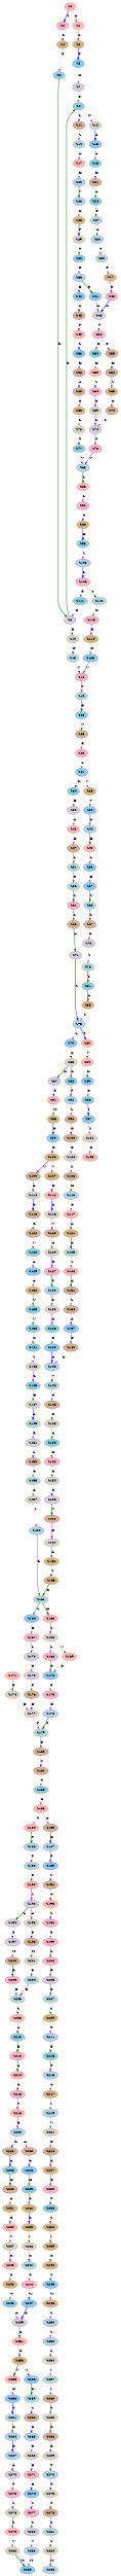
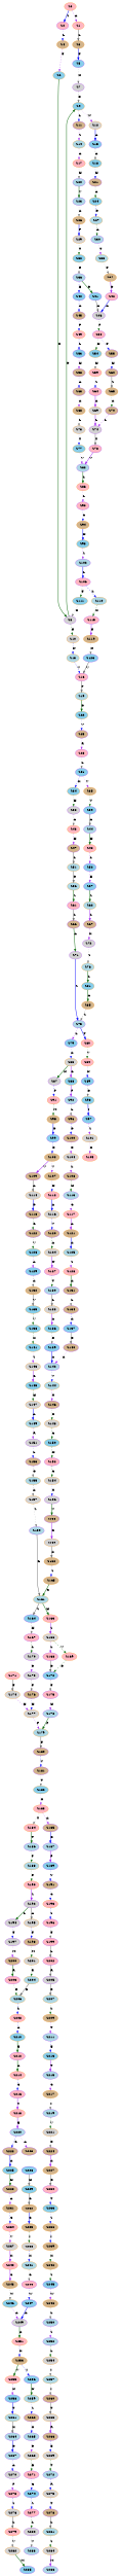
  strict digraph {
    node [color=darkorange fillcolor=tan style=filled]
    edge [color=blue style=bold]
    S0 [fillcolor=lightpink]
    S1 [fillcolor=lightpink]
    S2 [color=purple fillcolor=lightpink]
    S3
    S4
    S5 [color=purple fillcolor=skyblue]
    S6 [fillcolor=skyblue]
    S7 [color=purple fillcolor=lightgrey]
    S8 [color=purple fillcolor=lightgrey]
    S9 [fillcolor=skyblue]
    S10 [fillcolor=lightgrey]
    S11 [color=purple]
    S12 [fillcolor=lightgrey]
    S13 [fillcolor=lightblue]
    S14 [fillcolor=lightblue]
    S15 [color=purple fillcolor=skyblue]
    S16 [color=purple fillcolor=lightpink]
    S17 [fillcolor=lightpink]
    S18 [fillcolor=skyblue]
    S19 [fillcolor=lightblue]
    S20 [color=purple fillcolor=lightblue]
    S21 [color=purple]
    S22 [fillcolor=skyblue]
    S23 [color=purple fillcolor=lightblue]
    S24 [fillcolor=skyblue]
    S25 [color=purple]
    S26
    S27 [fillcolor=lightblue]
    S28 [color=purple fillcolor=lightpink]
    S29 [fillcolor=lightgrey]
    S30 [color=purple fillcolor=lightblue]
    S31 [color=purple fillcolor=skyblue]
    S32 [fillcolor=skyblue]
    S33 [fillcolor=lightblue]
    S34 [fillcolor=skyblue]
    S35
    S36 [color=purple fillcolor=lightblue]
    S37
    S38 [color=purple fillcolor=lightgrey]
    S39 [color=purple fillcolor=skyblue]
    S40 [color=purple fillcolor=skyblue]
    S41 [color=purple fillcolor=skyblue]
    S42 [color=purple fillcolor=lightpink]
    S43 [fillcolor=lightpink]
    S44 [color=purple fillcolor=lightblue]
    S45 [color=purple]
    S46 [color=purple fillcolor=lightgrey]
    S47 [color=purple]
    S48 [fillcolor=lightpink]
    S49 [fillcolor=lightpink]
    S50 [color=purple fillcolor=lightpink]
    S51 [fillcolor=lightblue]
    S52 [color=purple fillcolor=skyblue]
    S53 [color=purple fillcolor=skyblue]
    S54 [fillcolor=skyblue]
    S55 [color=purple]
    S56 [fillcolor=lightblue]
    S57 [color=purple fillcolor=skyblue]
    S58 [color=purple]
    S59 [fillcolor=lightpink]
    S60 [color=purple]
    S61 [color=purple fillcolor=lightpink]
    S62 [fillcolor=lightblue]
    S63 [color=purple]
    S64 [color=purple fillcolor=lightpink]
    S65
    S66 [color=purple]
    S67 [color=purple]
    S68
    S69 [fillcolor=lightgrey]
    S70 [color=purple]
    S71 [color=purple fillcolor=lightgrey]
    S72 [color=purple fillcolor=lightgrey]
    S73 [fillcolor=lightgrey]
    S74 [color=purple fillcolor=lightgrey]
    S75 [color=purple fillcolor=lightblue]
    S76 [fillcolor=lightblue]
    S77 [fillcolor=skyblue]
    S78 [color=purple fillcolor=lightpink]
    S79 [color=purple fillcolor=skyblue]
    S80 [fillcolor=lightpink]
    S81 [fillcolor=skyblue]
    S82 [color=purple fillcolor=lightblue]
    S83 [fillcolor=lightgrey]
    S84 [fillcolor=lightpink]
    S85
    S86 [fillcolor=lightpink]
    S87 [color=purple fillcolor=lightgrey]
    S88 [fillcolor=skyblue]
    S89 [color=purple fillcolor=skyblue]
    S90 [color=purple fillcolor=lightpink]
    S91 [fillcolor=lightpink]
    S92 [color=purple fillcolor=lightblue]
    S93 [fillcolor=skyblue]
    S94
    S95
    S96 [color=purple]
    S97 [color=purple fillcolor=skyblue]
    S98 [fillcolor=skyblue]
    S99 [color=purple fillcolor=skyblue]
    S100 [color=purple]
    S101 [fillcolor=lightgrey]
    S102 [color=purple fillcolor=lightblue]
    S103
    S104 [fillcolor=lightgrey]
    S105 [fillcolor=lightpink]
    S106 [color=purple fillcolor=lightpink]
    S107
    S109 [color=purple]
    S108 [color=purple]
    S110 [fillcolor=lightblue]
    S111 [fillcolor=skyblue]
    S112 [fillcolor=lightpink]
    S113 [color=purple fillcolor=lightblue]
    S114 [fillcolor=lightgrey]
    S115 [color=purple fillcolor=lightpink]
    S116 [fillcolor=lightgrey]
    S117 [fillcolor=lightpink]
    S118 [color=purple]
    S119
    S120 [color=purple]
    S121
    S122 [color=purple]
    S123 [color=purple fillcolor=skyblue]
    S124 [fillcolor=lightgrey]
    S125 [fillcolor=lightblue]
    S126 [fillcolor=skyblue]
    S127 [color=purple fillcolor=lightpink]
    S128 [fillcolor=lightpink]
    S129 [color=purple fillcolor=skyblue]
    S130 [color=purple fillcolor=lightblue]
    S131 [color=purple]
    S132
    S133 [fillcolor=lightgrey]
    S134 [color=purple]
    S135 [fillcolor=skyblue]
    S136 [fillcolor=skyblue]
    S137 [color=purple fillcolor=skyblue]
    S138 [fillcolor=skyblue]
    S139 [color=purple fillcolor=skyblue]
    S140 [color=purple]
    S141 [fillcolor=skyblue]
    S142 [color=purple fillcolor=lightblue]
    S143 [fillcolor=lightgrey]
    S144 [fillcolor=lightblue]
    S145 [fillcolor=skyblue]
    S146 [color=purple]
    S147 [fillcolor=lightgrey]
    S148 [fillcolor=lightgrey]
    S149 [fillcolor=lightblue]
    S150 [fillcolor=skyblue]
    S151 [color=purple fillcolor=lightgrey]
    S152 [color=purple fillcolor=lightpink]
    S153 [color=purple]
    S154 [fillcolor=lightgrey]
    S155 [fillcolor=lightblue]
    S156 [color=purple fillcolor=lightgrey]
    S157 [fillcolor=lightgrey]
    S158 [color=purple]
    S159 [color=purple fillcolor=lightblue]
    S160 [fillcolor=lightgrey]
    S161 [fillcolor=lightblue]
    S162
    S163 [fillcolor=lightpink]
    S164 [color=purple fillcolor=skyblue]
    S165
    S166 [fillcolor=lightgrey]
    S167 [color=purple fillcolor=lightpink]
    S168 [color=purple fillcolor=lightpink]
    S169 [fillcolor=lightpink]
    S170 [color=purple fillcolor=lightgrey]
    S172 [color=purple fillcolor=skyblue]
    S173 [color=purple fillcolor=lightgrey]
    S171 [fillcolor=lightpink]
    S174 [fillcolor=lightgrey]
    S175 [color=purple fillcolor=lightpink]
    S176 [color=purple]
    S177 [fillcolor=lightgrey]
    S178 [color=purple fillcolor=lightblue]
    S179 [fillcolor=lightblue]
    S180 [color=purple]
    S181 [color=purple]
    S182 [fillcolor=skyblue]
    S183 [fillcolor=lightpink]
    S184 [fillcolor=lightpink]
    S185 [color=purple]
    S186 [color=purple fillcolor=lightblue]
    S187 [color=purple fillcolor=lightblue]
    S188 [fillcolor=lightblue]
    S189 [color=purple fillcolor=skyblue]
    S190 [fillcolor=lightpink]
    S191 [color=purple]
    S192 [color=purple fillcolor=lightgrey]
    S193 [fillcolor=lightpink]
    S194 [color=purple fillcolor=lightgrey]
    S195 [fillcolor=lightgrey]
    S196 [color=purple fillcolor=lightpink]
    S197 [color=purple fillcolor=lightgrey]
    S198 [color=purple]
    S199 [color=purple fillcolor=lightpink]
    S200 [color=purple]
    S201 [fillcolor=lightgrey]
    S202 [color=purple fillcolor=lightpink]
    S203 [color=purple fillcolor=lightpink]
    S204 [fillcolor=lightblue]
    S205 [color=purple fillcolor=lightgrey]
    S206 [fillcolor=lightblue]
    S207 [fillcolor=lightblue]
    S208 [fillcolor=lightpink]
    S209
    S210 [fillcolor=skyblue]
    S211 [color=purple fillcolor=lightblue]
    S212 [color=purple fillcolor=lightpink]
    S213 [fillcolor=skyblue]
    S214 [fillcolor=lightpink]
    S215 [color=purple fillcolor=lightblue]
    S216 [color=purple fillcolor=lightpink]
    S217
    S218 [fillcolor=lightpink]
    S219 [color=purple fillcolor=lightblue]
    S220 [color=purple fillcolor=lightblue]
    S221 [fillcolor=lightgrey]
    S222 [color=purple]
    S223 [color=purple]
    S224 [color=purple]
    S225 [fillcolor=skyblue]
    S226 [color=purple fillcolor=skyblue]
    S227
    S228 [color=purple]
    S229 [fillcolor=skyblue]
    S230 [color=purple fillcolor=lightpink]
    S231
    S232
    S233 [fillcolor=skyblue]
    S234 [fillcolor=lightpink]
    S235
    S236
    S237 [fillcolor=lightgrey]
    S238 [fillcolor=lightgrey]
    S239
    S240 [fillcolor=lightpink]
    S241 [fillcolor=lightblue]
    S242
    S243
    S244 [color=purple fillcolor=lightpink]
    S245 [color=purple fillcolor=skyblue]
    S246 [fillcolor=skyblue]
    S247 [color=purple fillcolor=skyblue]
    S248
    S249 [color=purple fillcolor=lightgrey]
    S250 [color=purple fillcolor=lightblue]
    S251 [fillcolor=lightpink]
    S252 [color=purple fillcolor=lightblue]
    S253
    S254 [fillcolor=lightgrey]
    S255 [fillcolor=lightpink]
    S256 [color=purple fillcolor=skyblue]
    S257 [fillcolor=lightblue]
    S258 [color=purple fillcolor=skyblue]
    S259 [fillcolor=lightblue]
    S260 [color=purple]
    S261 [fillcolor=lightblue]
    S262 [color=purple]
    S263 [fillcolor=lightgrey]
    S264 [color=purple fillcolor=lightblue]
    S265 [color=purple fillcolor=lightblue]
    S266 [color=purple]
    S267 [color=purple fillcolor=lightblue]
    S268 [fillcolor=lightgrey]
    S269 [fillcolor=lightgrey]
    S270 [color=purple fillcolor=lightgrey]
    S271 [color=purple fillcolor=lightpink]
    S272 [color=purple fillcolor=lightblue]
    S273 [color=purple fillcolor=lightpink]
    S274 [color=purple fillcolor=skyblue]
    S275 [fillcolor=lightgrey]
    S276 [fillcolor=lightgrey]
    S277 [color=purple fillcolor=lightpink]
    S278 [color=purple]
    S279 [fillcolor=lightpink]
    S280 [color=purple fillcolor=lightgrey]
    S281 [fillcolor=lightblue]
    S282 [fillcolor=lightgrey]
    S283 [color=purple fillcolor=lightblue]
    S284 [fillcolor=lightgrey]
    S285 [color=purple fillcolor=skyblue]
    S286 [color=purple fillcolor=lightblue]
    S0 -> S1 [color=purple label=A style=dashed]
    S0 -> S2 [label=S]
    S1 -> S3 [color=gray40 label=L]
    S2 -> S4 [label=L style=dotted]
    S3 -> S5 [label=F]
    S4 -> S6 [color=purple label=F style=dashed]
    S5 -> S7 [color=gray40 label=K style=dotted]
    S6 -> S8 [color=darkgreen label=K]
    S7 -> S9 [color=gray40 label=D style=dashed]
    S8 -> S9 [color=darkgreen label=D]
    S8 -> S10 [color=darkgreen label=F style=dashed]
    S9 -> S11 [label=L style=dotted]
    S9 -> S12 [color=purple label=W style=dotted]
    S10 -> S13 [label=N style=dashed]
    S11 -> S14 [color=purple label=S style=dashed]
    S12 -> S15 [label=A]
    S13 -> S16 [label=V style=dashed]
    S14 -> S17 [color=purple label=A style=dotted]
    S15 -> S18 [color=gray40 label=A style=dashed]
    S16 -> S19 [color=gray40 label=P]
    S17 -> S20 [color=gray40 label=H style=dotted]
    S18 -> S21 [label=H style=dotted]
    S19 -> S22 [color=darkgreen label=D]
    S20 -> S23 [color=darkgreen label=V]
    S21 -> S24 [color=darkgreen label=A style=dotted]
    S22 -> S25 [label=V style=dotted]
    S23 -> S26 [color=gray40 label=A style=dotted]
    S24 -> S27 [label=D style=dashed]
    S25 -> S28 [color=purple label=R style=dotted]
    S26 -> S29 [label=P]
    S27 -> S30 [color=darkgreen label=A style=dashed]
    S28 -> S31 [color=gray40 label=L style=dotted]
    S29 -> S32 [color=darkgreen label=T style=dotted]
    S30 -> S33 [color=purple label=T style=dotted]
    S31 -> S34 [label=K style=dashed]
    S31 -> S35 [color=purple label=V style=dotted]
    S32 -> S36 [color=gray40 label=F style=dotted]
    S33 -> S37 [color=gray40 label=F style=dotted]
    S34 -> S38 [color=darkgreen label=H style=dotted]
    S35 -> S39 [color=darkgreen label=Y style=dotted]
    S36 -> S40 [label=E style=dashed]
    S36 -> S41 [color=darkgreen label=D]
    S37 -> S42 [color=purple label=D]
    S38 -> S43 [color=gray40 label=A style=dotted]
    S39 -> S44 [color=gray40 label=A]
    S40 -> S45 [label=A style=dashed]
    S41 -> S46 [color=gray40 label=A]
    S42 -> S46 [label=A]
    S43 -> S47 [color=purple label=H style=dashed]
    S44 -> S48 [color=darkgreen label=H]
    S45 -> S49 [label=P style=dotted]
    S46 -> S50 [color=darkgreen label=P style=dotted]
    S47 -> S51 [color=gray40 label=L]
    S48 -> S52 [color=purple label=L style=dashed]
    S49 -> S53 [label=L style=dashed]
    S50 -> S54 [color=darkgreen label=H style=dotted]
    S50 -> S55 [label=F style=dotted]
    S51 -> S56 [color=gray40 label=D]
    S52 -> S57 [color=purple label=E style=dashed]
    S53 -> S58 [color=purple label=H style=dashed]
    S54 -> S59 [color=gray40 label=H style=dotted]
    S55 -> S60 [label=H style=dotted]
    S56 -> S61 [color=darkgreen label=S]
    S57 -> S62 [color=darkgreen label=S]
    S58 -> S63 [label=A style=dotted]
    S59 -> S64 [label=S style=dotted]
    S60 -> S65 [color=gray40 label=S]
    S61 -> S66 [color=gray40 label=L]
    S62 -> S67 [color=purple label=L]
    S63 -> S68 [color=purple label=A style=dotted]
    S64 -> S69 [color=purple label=A]
    S65 -> S70 [color=darkgreen label=A style=dotted]
    S66 -> S71 [color=darkgreen label=A]
    S67 -> S72 [color=purple label=K style=dashed]
    S68 -> S73 [color=gray40 label=L style=dotted]
    S69 -> S74 [color=purple label=L]
    S70 -> S74 [color=purple label=L style=dashed]
    S71 -> S75 [label=S]
    S72 -> S76 [color=gray40 label=S style=dotted]
    S73 -> S77 [label=T style=dotted]
    S74 -> S78 [color=gray40 label=T]
    S75 -> S79 [color=purple label=L style=dashed]
    S75 -> S80 [label=T]
    S76 -> S81 [color=darkgreen label=L]
    S77 -> S82 [color=purple label=V style=dotted]
    S78 -> S82 [color=purple label=V]
    S79 -> S83 [label=A style=dotted]
    S80 -> S84 [color=darkgreen label=V style=dotted]
    S81 -> S85 [color=darkgreen label=A]
    S82 -> S86 [color=darkgreen label=L]
    S83 -> S87 [color=darkgreen label=N]
    S83 -> S88 [color=purple label=G]
    S84 -> S89 [label=N style=dotted]
    S85 -> S75 [color=gray40 label=S style=dashed]
    S86 -> S90 [color=purple label=L style=dotted]
    S87 -> S91 [label=P style=dashed]
    S88 -> S92 [color=purple label=P]
    S89 -> S93 [color=gray40 label=D style=dashed]
    S90 -> S94 [label=C style=dotted]
    S91 -> S95 [color=darkgreen label=M style=dashed]
    S92 -> S96 [color=gray40 label=L style=dashed]
    S93 -> S97 [label=I]
    S94 -> S98 [label=H]
    S95 -> S99 [label=D]
    S96 -> S100 [label=D style=dashed]
    S97 -> S101 [color=purple label=S style=dashed]
    S98 -> S102 [color=purple label=S style=dashed]
    S99 -> S103 [label=D style=dashed]
    S100 -> S104 [color=purple label=D style=dotted]
    S101 -> S105 [color=purple label=K style=dotted]
    S102 -> S106 [label=L]
    S103 -> S107 [color=purple label=V style=dotted]
    S103 -> S109 [color=purple label=V]
    S104 -> S108 [color=purple label=L style=dotted]
    S106 -> S110 [label=L style=dashed]
    S106 -> S111 [color=darkgreen label=F style=dotted]
    S107 -> S112 [label=H style=dotted]
    S109 -> S114 [color=gray40 label=A]
    S108 -> S113 [color=darkgreen label=H style=dashed]
    S110 -> S115 [color=darkgreen label=K style=dashed]
    S111 -> S8 [color=gray40 label=K style=dotted]
    S112 -> S116 [label=A]
    S113 -> S117 [color=purple label=G style=dotted]
    S114 -> S118 [label=D]
    S115 -> S119 [color=purple label=F]
    S116 -> S120 [label=V style=dashed]
    S117 -> S121 [color=purple label=A]
    S118 -> S122 [color=darkgreen label=G style=dashed]
    S119 -> S123 [color=gray40 label=N style=dotted]
    S120 -> S124 [color=darkgreen label=A style=dashed]
    S121 -> S125 [label=A]
    S122 -> S126 [color=darkgreen label=V style=dotted]
    S123 -> S16 [color=gray40 label=V]
    S124 -> S127 [color=purple label=N]
    S125 -> S128 [color=purple label=S style=dotted]
    S126 -> S129 [color=purple label=A style=dashed]
-   S127 -> S130 [color=darkgreen label=T]
+   S127 -> S130 [color=darkgreen label=T style=dotted]
    S128 -> S131 [color=darkgreen label=A]
    S129 -> S132 [color=gray40 label=A style=dashed]
    S130 -> S133 [color=gray40 label=L]
    S131 -> S134 [color=gray40 label=L style=dotted]
    S132 -> S135 [color=gray40 label=V]
    S133 -> S136 [color=purple label=A]
    S134 -> S137 [label=A style=dashed]
    S135 -> S138 [color=darkgreen label=V style=dashed]
    S136 -> S139 [color=gray40 label=D style=dashed]
    S137 -> S140 [color=gray40 label=D]
    S138 -> S141 [color=darkgreen label=K style=dashed]
    S139 -> S142 [label=A]
    S140 -> S142 [color=purple label=A style=dotted]
    S141 -> S143 [color=purple label=S style=dotted]
    S142 -> S144 [label=V style=dotted]
    S143 -> S145 [color=purple label=G]
    S144 -> S146 [color=purple label=K style=dashed]
    S145 -> S147 [color=darkgreen label=H style=dashed]
    S146 -> S148 [color=darkgreen label=K style=dotted]
    S147 -> S149 [label=A]
    S148 -> S150 [color=darkgreen label=G style=dashed]
    S149 -> S151 [color=purple label=R style=dashed]
    S150 -> S152 [color=darkgreen label=H style=dashed]
    S151 -> S153 [label=L style=dotted]
    S152 -> S154 [color=darkgreen label=G style=dashed]
    S153 -> S155 [color=gray40 label=Q style=dashed]
    S154 -> S156 [label=K style=dotted]
    S155 -> S157 [color=gray40 label=A style=dashed]
    S156 -> S158 [color=darkgreen label=V]
    S157 -> S159 [color=gray40 label=S style=dotted]
    S158 -> S160 [color=purple label=Q]
    S159 -> S161 [color=gray40 label=G]
    S160 -> S162 [color=gray40 label=A]
    S161 -> S163 [color=darkgreen label=H]
    S161 -> S164 [color=gray40 label=S]
    S162 -> S165 [label=S style=dotted]
    S163 -> S166 [color=purple label=S]
    S164 -> S167 [color=gray40 label=H style=dashed]
    S165 -> S161 [color=darkgreen label=G]
    S166 -> S168 [color=purple label=L style=dashed]
    S166 -> S169 [color=darkgreen label=V style=dashed]
    S167 -> S170 [color=darkgreen label=L style=dashed]
    S168 -> S172 [color=gray40 label=D]
    S169 -> S172 [color=darkgreen label=D style=dashed]
    S170 -> S173 [color=purple label=D style=dotted]
    S172 -> S175 [color=gray40 label=F style=dashed]
    S173 -> S176 [color=gray40 label=F style=dashed]
    S171 -> S174 [color=gray40 label=F]
    S174 -> S177 [color=purple label=H style=dashed]
    S175 -> S178 [color=purple label=H style=dotted]
    S176 -> S177 [label=H style=dotted]
    S177 -> S179 [color=purple label=P style=dashed]
    S178 -> S179 [color=darkgreen label=P]
    S179 -> S180 [color=gray40 label=F]
    S180 -> S181 [label=Y style=dashed]
    S181 -> S182 [color=gray40 label=T style=dotted]
    S182 -> S183 [color=purple label=K style=dotted]
    S183 -> S184 [color=gray40 label=T style=dotted]
    S183 -> S185 [color=purple label=A style=dashed]
    S184 -> S186 [color=darkgreen label=T]
    S185 -> S187 [label=Q]
    S186 -> S188 [color=darkgreen label=P style=dotted]
    S187 -> S189 [color=purple label=P]
    S188 -> S190 [color=darkgreen label=F style=dotted]
    S189 -> S191 [label=Y style=dotted]
    S190 -> S192 [color=purple label=S]
    S191 -> S193 [label=C style=dotted]
    S192 -> S194 [color=darkgreen label=L]
    S192 -> S195 [color=gray40 label=A]
    S193 -> S196 [label=S style=dashed]
    S194 -> S197 [label=F style=dotted]
    S195 -> S198 [label=F style=dashed]
    S196 -> S199 [color=gray40 label=F style=dashed]
    S197 -> S200 [color=purple label=M style=dotted]
    S198 -> S201 [color=darkgreen label=M style=dotted]
    S199 -> S202 [color=gray40 label=L]
    S200 -> S203 [color=darkgreen label=R]
    S201 -> S204 [color=darkgreen label=R style=dotted]
    S202 -> S205 [color=gray40 label=R]
    S203 -> S206 [color=darkgreen label=E style=dotted]
    S204 -> S206 [color=gray40 label=E]
    S205 -> S207 [color=gray40 label=E]
    S206 -> S208 [label=L style=dashed]
    S207 -> S209 [color=darkgreen label=L style=dotted]
    S208 -> S210 [label=A style=dashed]
    S209 -> S211 [color=purple label=T style=dashed]
    S210 -> S212 [color=darkgreen label=E]
    S211 -> S213 [label=E style=dashed]
    S212 -> S214 [color=darkgreen label=A]
    S213 -> S215 [color=purple label=T]
    S214 -> S216 [label=G style=dashed]
    S215 -> S217 [color=purple label=G style=dotted]
    S216 -> S218 [color=purple label=Y]
    S217 -> S219 [color=gray40 label=I style=dotted]
    S218 -> S220 [color=purple label=E]
    S219 -> S221 [color=darkgreen label=V style=dashed]
    S220 -> S222 [label=G style=dashed]
    S220 -> S223 [color=purple label=A style=dotted]
    S221 -> S224 [color=gray40 label=D style=dashed]
    S222 -> S225 [label=A]
-   S223 -> S226 [label=G style=dashed]
    S224 -> S227 [color=purple label=A]
    S225 -> S228 [color=darkgreen label=H]
    S226 -> S229 [color=gray40 label=H]
    S227 -> S230 [color=gray40 label=Q]
    S228 -> S231 [color=purple label=A style=dotted]
    S229 -> S232 [color=gray40 label=G]
    S230 -> S233 [label=T style=dotted]
    S231 -> S234 [label=G style=dashed]
    S232 -> S235 [label=G]
    S233 -> S236 [label=S style=dotted]
    S234 -> S237 [color=purple label=V style=dashed]
    S235 -> S238 [color=darkgreen label=I style=dashed]
    S236 -> S239 [label=I style=dashed]
    S237 -> S240 [color=purple label=K]
    S238 -> S241 [label=K style=dashed]
    S239 -> S242 [color=darkgreen label=K style=dotted]
-   S240 -> S243 [color=purple label=G style=dotted]
+   S240 -> S243 [color=purple label=G]
    S241 -> S244 [color=gray40 label=G style=dotted]
    S242 -> S245 [color=darkgreen label=S style=dotted]
    S243 -> S246 [color=gray40 label=W style=dotted]
    S244 -> S247 [label=W style=dotted]
    S245 -> S248 [color=purple label=W style=dashed]
    S246 -> S249 [color=purple label=A style=dashed]
    S247 -> S249 [label=A]
    S248 -> S250 [color=gray40 label=L style=dotted]
    S249 -> S251 [color=darkgreen label=A]
    S250 -> S252 [color=purple label=S style=dashed]
    S251 -> S253 [label=K style=dashed]
    S252 -> S254 [color=darkgreen label=L style=dashed]
    S253 -> S255 [color=darkgreen label=V]
    S253 -> S256 [label=I style=dashed]
    S254 -> S257 [color=gray40 label=I style=dotted]
    S255 -> S258 [color=purple label=N style=dashed]
    S256 -> S259 [color=darkgreen label=N]
    S257 -> S260 [color=gray40 label=I style=dashed]
    S258 -> S261 [label=T]
    S259 -> S262 [label=S style=dotted]
    S260 -> S263 [color=gray40 label=T]
    S261 -> S264 [color=gray40 label=K]
    S262 -> S265 [label=K style=dotted]
    S263 -> S266 [color=purple label=R]
    S264 -> S267 [label=D]
    S265 -> S268 [color=purple label=D style=dotted]
    S266 -> S269 [label=E style=dashed]
    S267 -> S270 [label=A style=dotted]
    S268 -> S271 [color=darkgreen label=E style=dashed]
    S269 -> S272 [color=darkgreen label=T style=dashed]
    S270 -> S273 [color=purple label=P style=dotted]
    S271 -> S274 [label=G style=dotted]
    S272 -> S275 [label=R style=dashed]
    S273 -> S276 [label=S style=dashed]
    S274 -> S277 [label=S style=dashed]
    S275 -> S278 [label=T style=dotted]
    S276 -> S279 [color=gray40 label=L]
    S277 -> S280 [color=darkgreen label=L style=dashed]
    S278 -> S281 [color=gray40 label=L]
    S279 -> S282 [color=gray40 label=V style=dashed]
    S280 -> S283 [color=gray40 label=V style=dotted]
    S281 -> S284 [color=darkgreen label=S style=dotted]
    S282 -> S285 [color=darkgreen label=M]
-   S283 -> S285 [color=gray40 label=M style=dotted]
    S284 -> S286 [color=purple label=M]
  }
